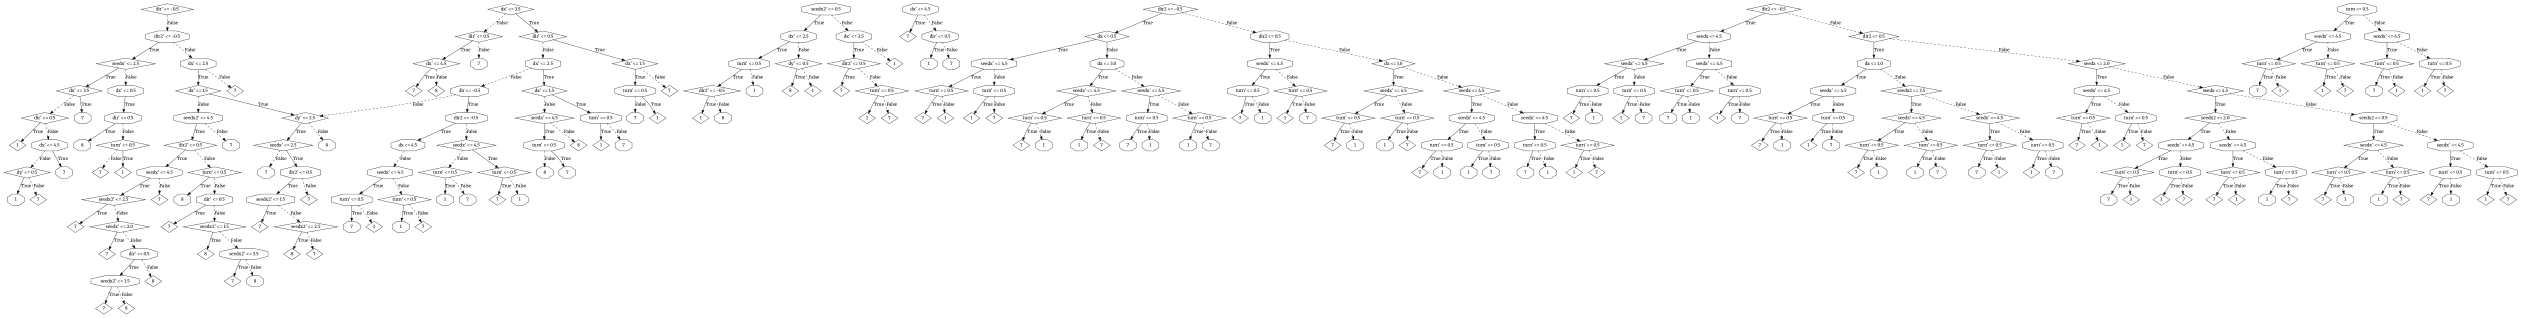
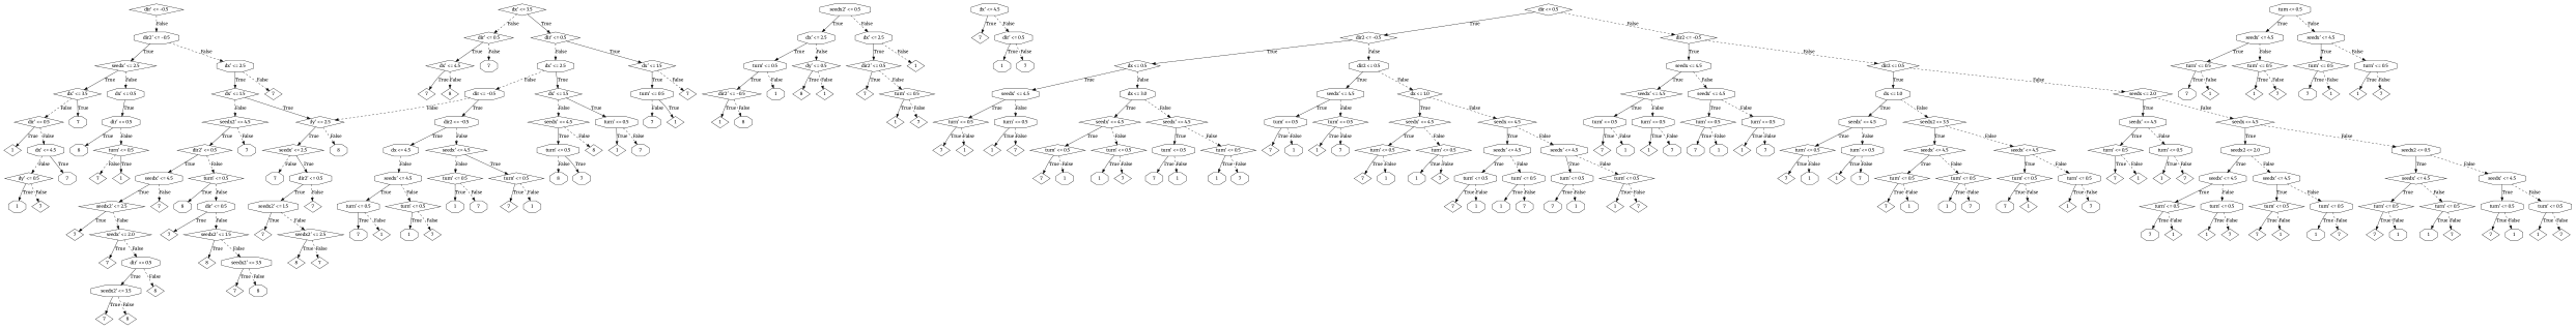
  digraph {
    fontname=Merriweather
    node [fontname=Merriweather shape=diamond]
    edge [fontname=Merriweather style=dashed]
    n1 [label="dir' <= -0.5"]
    n2 [label="dir2' <= -0.5" shape=octagon]
    n3 [label="seedx2' <= 0.5" shape=octagon]
    n4 [label="dx' <= 2.5" shape=octagon]
    n5 [label="dx' <= 2.5" shape=octagon]
    n6 [label="seedx' <= 2.5"]
    n7 [label="dx' <= 2.5" shape=octagon]
    n8 [label="turn' <= 0.5" shape=octagon]
    n9 [label="dy' <= 0.5"]
    n10 [label="dir2' <= 0.5"]
    n11 [label=1]
    n12 [label="dir2' <= -0.5"]
    n13 [label=1 shape=octagon]
    n14 [label=8]
    n15 [label=1]
    n16 [label=1]
    n17 [label=8 shape=octagon]
    n18 [label=7]
    n19 [label="turn' <= 0.5"]
    n20 [label=1]
    n21 [label=7]
    n22 [label="dx' <= 3.5"]
    n23 [label="dx' <= 0.5" shape=octagon]
    n24 [label="dx' <= 1.5"]
    n25 [label=7]
    n26 [label=7 shape=octagon]
    n27 [label="dir' <= 0.5"]
    n28 [label="dir' <= 0.5" shape=octagon]
    n29 [label=1]
    n30 [label="dx' <= 4.5" shape=octagon]
    n31 [label=7 shape=octagon]
    n32 [label="dy' <= 0.5"]
    n33 [label=1 shape=octagon]
    n34 [label=7]
    n35 [label=8 shape=octagon]
    n36 [label="turn' <= 0.5"]
    n37 [label=1]
    n38 [label=7]
    n39 [label="dx' <= 4.5" shape=octagon]
    n40 [label=7]
    n41 [label="dir' <= 0.5" shape=octagon]
    n42 [label="dx' <= 3.5"]
    n43 [label="dir' <= 0.5"]
    n44 [label="dir' <= 0.5"]
    n45 [label=1 shape=octagon]
    n46 [label=7 shape=octagon]
    n47 [label="dx' <= 1.5"]
    n48 [label="dx' <= 2.5" shape=octagon]
    n49 [label="dx' <= 4.5"]
    n50 [label=7 shape=octagon]
    n51 [label="turn' <= 0.5" shape=octagon]
    n52 [label=7]
    n53 [label="dx' <= 1.5"]
    n54 [label="dir <= -0.5" shape=octagon]
    n55 [label=1]
    n56 [label=7 shape=octagon]
    n57 [label="turn' <= 0.5" shape=octagon]
    n58 [label="seedx' <= 4.5"]
    n59 [label="dir2 <= -0.5" shape=octagon]
    n60 [label="dy' <= 2.5"]
    n61 [label=1]
    n62 [label=7 shape=octagon]
    n63 [label="turn' <= 0.5" shape=octagon]
    n64 [label=8]
    n65 [label=7 shape=octagon]
    n66 [label=8 shape=octagon]
    n67 [label="dx <= 4.5" shape=octagon]
    n68 [label="seedx' <= 4.5"]
+   n69 [label="dir <= 0.5"]
    n70 [label="dir2 <= -0.5"]
    n71 [label="dir2 <= -0.5"]
    n72 [label="seedx' <= 4.5" shape=octagon]
    n73 [label="turn' <= 0.5"]
    n74 [label="turn' <= 0.5"]
    n75 [label="turn <= 0.5" shape=octagon]
    n76 [label="seedx' <= 4.5" shape=octagon]
    n77 [label="seedx' <= 4.5" shape=octagon]
    n78 [label="turn' <= 0.5" shape=octagon]
    n79 [label="turn' <= 0.5"]
    n80 [label="turn' <= 0.5"]
    n81 [label="turn' <= 0.5"]
    n82 [label="turn' <= 0.5"]
    n83 [label="turn' <= 0.5" shape=octagon]
    n84 [label=7 shape=octagon]
    n85 [label=1]
    n86 [label=1]
    n87 [label=7]
    n88 [label=7 shape=octagon]
    n89 [label=1]
    n90 [label=1]
    n91 [label=7]
    n92 [label=7 shape=octagon]
    n93 [label=1]
    n94 [label=1 shape=octagon]
    n95 [label=7]
    n96 [label=7]
    n97 [label=1 shape=octagon]
    n98 [label=1 shape=octagon]
    n99 [label=7 shape=octagon]
    n100 [label="dx <= 0.5"]
    n101 [label="dir2 <= 0.5" shape=octagon]
    n102 [label="seedx <= 4.5" shape=octagon]
    n103 [label="dir2 <= 0.5"]
    n104 [label="seedx' <= 4.5" shape=octagon]
    n105 [label="dx <= 3.0" shape=octagon]
    n106 [label="seedx' <= 4.5" shape=octagon]
    n107 [label="dx <= 1.0"]
    n108 [label="turn' <= 0.5"]
    n109 [label="turn' <= 0.5" shape=octagon]
    n110 [label="seedx' <= 4.5"]
    n111 [label="seedx' <= 4.5"]
    n112 [label=7]
    n113 [label=1]
    n114 [label=1]
    n115 [label=7]
    n116 [label="turn' <= 0.5"]
    n117 [label="turn' <= 0.5"]
    n118 [label="turn' <= 0.5" shape=octagon]
    n119 [label="turn' <= 0.5"]
    n120 [label=7]
    n121 [label=1 shape=octagon]
    n122 [label=1 shape=octagon]
    n123 [label=7]
    n124 [label=7 shape=octagon]
    n125 [label=1 shape=octagon]
    n126 [label=1 shape=octagon]
    n127 [label=7 shape=octagon]
    n128 [label="turn' <= 0.5" shape=octagon]
    n129 [label="turn' <= 0.5"]
    n130 [label="seedx' <= 4.5"]
    n131 [label="seedx <= 4.5"]
    n132 [label=7]
    n133 [label=1 shape=octagon]
    n134 [label=1]
    n135 [label=7 shape=octagon]
    n136 [label="turn' <= 0.5"]
    n137 [label="turn' <= 0.5"]
    n138 [label="seedx' <= 4.5" shape=octagon]
    n139 [label="seedx' <= 4.5" shape=octagon]
    n140 [label=7]
    n141 [label=1 shape=octagon]
    n142 [label=1 shape=octagon]
    n143 [label=7]
    n144 [label="turn' <= 0.5" shape=octagon]
    n145 [label="turn' <= 0.5" shape=octagon]
    n146 [label="turn' <= 0.5" shape=octagon]
    n147 [label="turn' <= 0.5"]
    n148 [label=7]
    n149 [label=1 shape=octagon]
    n150 [label=1 shape=octagon]
    n151 [label=7 shape=octagon]
    n152 [label=7 shape=octagon]
    n153 [label=1 shape=octagon]
    n154 [label=1]
    n155 [label=7]
    n156 [label="seedx' <= 4.5"]
    n157 [label="seedx' <= 4.5" shape=octagon]
    n158 [label="dx <= 1.0" shape=octagon]
    n159 [label="seedx <= 2.0"]
    n160 [label="turn' <= 0.5" shape=octagon]
    n161 [label="turn' <= 0.5" shape=octagon]
    n162 [label="turn' <= 0.5"]
    n163 [label="turn' <= 0.5" shape=octagon]
    n164 [label=7]
    n165 [label=1 shape=octagon]
    n166 [label=1]
    n167 [label=7 shape=octagon]
    n168 [label=7 shape=octagon]
    n169 [label=1 shape=octagon]
    n170 [label=1]
    n171 [label=7 shape=octagon]
    n172 [label="seedx' <= 4.5" shape=octagon]
    n173 [label="seedx2 <= 3.5"]
    n174 [label="seedx' <= 4.5" shape=octagon]
    n175 [label="seedx <= 4.5"]
    n176 [label="turn' <= 0.5"]
    n177 [label="turn' <= 0.5" shape=octagon]
    n178 [label="seedx' <= 4.5"]
    n179 [label="seedx' <= 4.5"]
    n180 [label=7]
    n181 [label=1 shape=octagon]
    n182 [label=1]
    n183 [label=7 shape=octagon]
    n184 [label="turn' <= 0.5"]
    n185 [label="turn' <= 0.5"]
    n186 [label="turn' <= 0.5"]
    n187 [label="turn' <= 0.5" shape=octagon]
    n188 [label=7]
    n189 [label=1 shape=octagon]
    n190 [label=1 shape=octagon]
    n191 [label=7 shape=octagon]
    n192 [label=7 shape=octagon]
    n193 [label=1]
    n194 [label=1]
    n195 [label=7 shape=octagon]
    n196 [label="turn' <= 0.5"]
    n197 [label="turn' <= 0.5" shape=octagon]
-   n198 [label="seedx2 <= 2.0"]
+   n198 [label="seedx2 <= 2.0" shape=octagon]
    n199 [label="seedx2 <= 0.5" shape=octagon]
    n200 [label=7]
    n201 [label=1]
    n202 [label=1]
    n203 [label=7]
    n204 [label="seedx' <= 4.5" shape=octagon]
    n205 [label="seedx' <= 4.5" shape=octagon]
    n206 [label="seedx' <= 4.5"]
    n207 [label="seedx' <= 4.5" shape=octagon]
    n208 [label="turn' <= 0.5"]
    n209 [label="turn' <= 0.5" shape=octagon]
    n210 [label="turn' <= 0.5"]
    n211 [label="turn' <= 0.5" shape=octagon]
    n212 [label=7 shape=octagon]
    n213 [label=1]
    n214 [label=1]
    n215 [label=7]
    n216 [label=7]
    n217 [label=1]
    n218 [label=1 shape=octagon]
    n219 [label=7]
    n220 [label="turn' <= 0.5"]
    n221 [label="turn' <= 0.5"]
    n222 [label="turn' <= 0.5" shape=octagon]
    n223 [label="turn' <= 0.5" shape=octagon]
    n224 [label=7]
    n225 [label=1 shape=octagon]
    n226 [label=1 shape=octagon]
    n227 [label=7]
    n228 [label=7]
    n229 [label=1 shape=octagon]
    n230 [label=1]
    n231 [label=7]
    n232 [label=7]
    n233 [label=8]
-   n234 [label="seedx2' <= 4.5" shape=octagon]
+   n234 [label="seedx2' <= 4.5"]
    n235 [label="seedx' <= 2.5"]
    n236 [label=8 shape=octagon]
    n237 [label="dir2' <= 0.5"]
    n238 [label=7 shape=octagon]
    n239 [label="dir2' <= 0.5" shape=octagon]
    n240 [label=7 shape=octagon]
    n241 [label="seedx2' <= 1.5" shape=octagon]
    n242 [label=7]
    n243 [label=7]
    n244 [label="seedx2' <= 2.5"]
    n245 [label=8]
    n246 [label=7]
    n247 [label="seedx' <= 4.5" shape=octagon]
    n248 [label="turn' <= 0.5"]
    n249 [label="seedx2' <= 2.5"]
    n250 [label=7]
    n251 [label=8 shape=octagon]
    n252 [label="dir' <= 0.5" shape=octagon]
    n253 [label=7]
    n254 [label="seedx' <= 2.0"]
    n255 [label=7]
    n256 [label="dir' <= 0.5" shape=octagon]
    n257 [label="seedx2' <= 3.5" shape=octagon]
    n258 [label=8]
    n259 [label=7]
    n260 [label=8]
    n261 [label=7]
    n262 [label="seedx2' <= 1.5"]
    n263 [label=8]
    n264 [label="seedx2' <= 3.5" shape=octagon]
    n265 [label=7]
    n266 [label=8 shape=octagon]
    n1 -> n2 [label=False]
    n2 -> n6 [label=True style=""]
    n2 -> n7 [label=False]
    n3 -> n4 [label=True style=""]
    n3 -> n5 [label=False]
    n4 -> n8 [label=True style=""]
    n4 -> n9 [label=False]
    n5 -> n10 [label=True style=""]
    n5 -> n11 [label=False]
    n6 -> n22 [label=True style=""]
    n6 -> n23 [label=False]
    n7 -> n24 [label=True style=""]
    n7 -> n25 [label=False]
    n8 -> n12 [label=True style=""]
    n8 -> n13 [label=False]
    n9 -> n14 [label=True style=""]
    n9 -> n15 [label=False]
    n10 -> n18 [label=True style=""]
    n10 -> n19 [label=False]
    n12 -> n16 [label=True style=""]
    n12 -> n17 [label=False]
    n19 -> n20 [label=True style=""]
    n19 -> n21 [label=False]
    n22 -> n26 [label=True style=""]
    n22 -> n27 [label=False]
    n23 -> n28 [label=True style=""]
    n24 -> n60 [label=True style=""]
    n24 -> n234 [label=False]
    n27 -> n29 [label=True style=""]
    n27 -> n30 [label=False]
    n28 -> n35 [label=True style=""]
    n28 -> n36 [label=False]
    n30 -> n31 [label=True style=""]
    n30 -> n32 [label=False]
    n32 -> n33 [label=True style=""]
    n32 -> n34 [label=False]
    n36 -> n37 [label=True style=""]
    n36 -> n38 [label=False]
    n39 -> n40 [label=True style=""]
    n39 -> n41 [label=False]
    n41 -> n45 [label=True style=""]
    n41 -> n46 [label=False]
    n42 -> n43 [label=True style=""]
    n42 -> n44 [label=False]
    n43 -> n47 [label=True style=""]
    n43 -> n48 [label=False]
    n44 -> n49 [label=True style=""]
    n44 -> n50 [label=False]
    n47 -> n51 [label=True style=""]
    n47 -> n52 [label=False]
    n48 -> n53 [label=True style=""]
    n48 -> n54 [label=False]
    n49 -> n232 [label=True style=""]
    n49 -> n233 [label=False]
    n51 -> n55 [label=True style=""]
    n51 -> n56 [label=False]
    n53 -> n57 [label=True style=""]
    n53 -> n58 [label=False]
    n54 -> n59 [label=True style=""]
    n54 -> n60 [label=False]
    n57 -> n61 [label=True style=""]
    n57 -> n62 [label=False]
    n58 -> n63 [label=True style=""]
    n58 -> n64 [label=False]
    n59 -> n67 [label=True style=""]
    n59 -> n68 [label=False]
    n60 -> n235 [label=True style=""]
    n60 -> n236 [label=False]
    n63 -> n65 [label=True style=""]
    n63 -> n66 [label=False]
    n67 -> n72 [label=False]
    n68 -> n73 [label=True style=""]
    n68 -> n74 [label=False]
+   n69 -> n70 [label=True style=""]
+   n69 -> n71 [label=False]
    n70 -> n100 [label=True style=""]
    n70 -> n101 [label=False]
    n71 -> n102 [label=True style=""]
    n71 -> n103 [label=False]
    n72 -> n78 [label=True style=""]
    n72 -> n79 [label=False]
    n73 -> n96 [label=True style=""]
    n73 -> n97 [label=False]
    n74 -> n98 [label=True style=""]
    n74 -> n99 [label=False]
    n75 -> n76 [label=True style=""]
    n75 -> n77 [label=False]
    n76 -> n80 [label=True style=""]
    n76 -> n81 [label=False]
    n77 -> n82 [label=True style=""]
    n77 -> n83 [label=False]
    n78 -> n92 [label=True style=""]
    n78 -> n93 [label=False]
    n79 -> n94 [label=True style=""]
    n79 -> n95 [label=False]
    n80 -> n84 [label=True style=""]
    n80 -> n85 [label=False]
    n81 -> n86 [label=True style=""]
    n81 -> n87 [label=False]
    n82 -> n88 [label=True style=""]
    n82 -> n89 [label=False]
    n83 -> n90 [label=True style=""]
    n83 -> n91 [label=False]
    n100 -> n104 [label=True style=""]
-   n100 -> n105 [label=False style=solid]
+   n100 -> n105 [label=False]
    n101 -> n106 [label=True style=""]
    n101 -> n107 [label=False]
    n102 -> n156 [label=True style=""]
    n102 -> n157 [label=False]
    n103 -> n158 [label=True style=""]
    n103 -> n159 [label=False]
    n104 -> n108 [label=True style=""]
    n104 -> n109 [label=False]
    n105 -> n110 [label=True style=""]
    n105 -> n111 [label=False]
    n106 -> n128 [label=True style=""]
    n106 -> n129 [label=False]
    n107 -> n130 [label=True style=""]
    n107 -> n131 [label=False]
    n108 -> n112 [label=True style=""]
    n108 -> n113 [label=False]
    n109 -> n114 [label=True style=""]
    n109 -> n115 [label=False]
    n110 -> n116 [label=True style=""]
    n110 -> n117 [label=False]
    n111 -> n118 [label=True style=""]
    n111 -> n119 [label=False]
    n116 -> n120 [label=True style=""]
    n116 -> n121 [label=False]
    n117 -> n122 [label=True style=""]
    n117 -> n123 [label=False]
    n118 -> n124 [label=True style=""]
    n118 -> n125 [label=False]
    n119 -> n126 [label=True style=""]
    n119 -> n127 [label=False]
    n128 -> n132 [label=True style=""]
    n128 -> n133 [label=False]
    n129 -> n134 [label=True style=""]
    n129 -> n135 [label=False]
    n130 -> n136 [label=True style=""]
    n130 -> n137 [label=False]
    n131 -> n138 [label=True style=""]
    n131 -> n139 [label=False]
    n136 -> n140 [label=True style=""]
    n136 -> n141 [label=False]
    n137 -> n142 [label=True style=""]
    n137 -> n143 [label=False]
    n138 -> n144 [label=True style=""]
    n138 -> n145 [label=False]
    n139 -> n146 [label=True style=""]
    n139 -> n147 [label=False]
    n144 -> n148 [label=True style=""]
    n144 -> n149 [label=False]
    n145 -> n150 [label=True style=""]
    n145 -> n151 [label=False]
    n146 -> n152 [label=True style=""]
    n146 -> n153 [label=False]
    n147 -> n154 [label=True style=""]
    n147 -> n155 [label=False]
    n156 -> n160 [label=True style=""]
    n156 -> n161 [label=False]
    n157 -> n162 [label=True style=""]
    n157 -> n163 [label=False]
    n158 -> n172 [label=True style=""]
    n158 -> n173 [label=False]
    n159 -> n174 [label=True style=""]
    n159 -> n175 [label=False]
    n160 -> n164 [label=True style=""]
    n160 -> n165 [label=False]
    n161 -> n166 [label=True style=""]
    n161 -> n167 [label=False]
    n162 -> n168 [label=True style=""]
    n162 -> n169 [label=False]
    n163 -> n170 [label=True style=""]
    n163 -> n171 [label=False]
    n172 -> n176 [label=True style=""]
    n172 -> n177 [label=False]
    n173 -> n178 [label=True style=""]
    n173 -> n179 [label=False]
    n174 -> n196 [label=True style=""]
    n174 -> n197 [label=False]
    n175 -> n198 [label=True style=""]
    n175 -> n199 [label=False]
    n176 -> n180 [label=True style=""]
    n176 -> n181 [label=False]
    n177 -> n182 [label=True style=""]
    n177 -> n183 [label=False]
    n178 -> n184 [label=True style=""]
    n178 -> n185 [label=False]
    n179 -> n186 [label=True style=""]
    n179 -> n187 [label=False]
    n184 -> n188 [label=True style=""]
    n184 -> n189 [label=False]
    n185 -> n190 [label=True style=""]
    n185 -> n191 [label=False]
    n186 -> n192 [label=True style=""]
    n186 -> n193 [label=False]
    n187 -> n194 [label=True style=""]
    n187 -> n195 [label=False]
    n196 -> n200 [label=True style=""]
    n196 -> n201 [label=False]
    n197 -> n202 [label=True style=""]
    n197 -> n203 [label=False]
    n198 -> n204 [label=True style=""]
    n198 -> n205 [label=False]
    n199 -> n206 [label=True style=""]
    n199 -> n207 [label=False]
    n204 -> n208 [label=True style=""]
    n204 -> n209 [label=False]
    n205 -> n210 [label=True style=""]
    n205 -> n211 [label=False]
    n206 -> n220 [label=True style=""]
    n206 -> n221 [label=False]
    n207 -> n222 [label=True style=""]
    n207 -> n223 [label=False]
    n208 -> n212 [label=True style=""]
    n208 -> n213 [label=False]
    n209 -> n214 [label=True style=""]
    n209 -> n215 [label=False]
    n210 -> n216 [label=True style=""]
    n210 -> n217 [label=False]
    n211 -> n218 [label=True style=""]
    n211 -> n219 [label=False]
    n220 -> n224 [label=True style=""]
    n220 -> n225 [label=False]
    n221 -> n226 [label=True style=""]
    n221 -> n227 [label=False]
    n222 -> n228 [label=True style=""]
    n222 -> n229 [label=False]
    n223 -> n230 [label=True style=""]
    n223 -> n231 [label=False]
    n234 -> n237 [label=True style=""]
    n234 -> n238 [label=False]
    n235 -> n239 [label=True style=""]
    n235 -> n240 [label=False]
    n237 -> n247 [label=True style=""]
    n237 -> n248 [label=False]
    n239 -> n241 [label=True style=""]
    n239 -> n242 [label=False]
    n241 -> n243 [label=True style=""]
    n241 -> n244 [label=False]
    n244 -> n245 [label=True style=""]
    n244 -> n246 [label=False]
    n247 -> n249 [label=True style=""]
    n247 -> n250 [label=False]
    n248 -> n251 [label=True style=""]
    n248 -> n252 [label=False]
    n249 -> n253 [label=True style=""]
    n249 -> n254 [label=False]
    n252 -> n261 [label=True style=""]
    n252 -> n262 [label=False]
    n254 -> n255 [label=True style=""]
    n254 -> n256 [label=False]
    n256 -> n257 [label=True style=""]
    n256 -> n258 [label=False]
    n257 -> n259 [label=True style=""]
    n257 -> n260 [label=False]
    n262 -> n263 [label=True style=""]
    n262 -> n264 [label=False]
    n264 -> n265 [label=True style=""]
    n264 -> n266 [label=False]
  }
